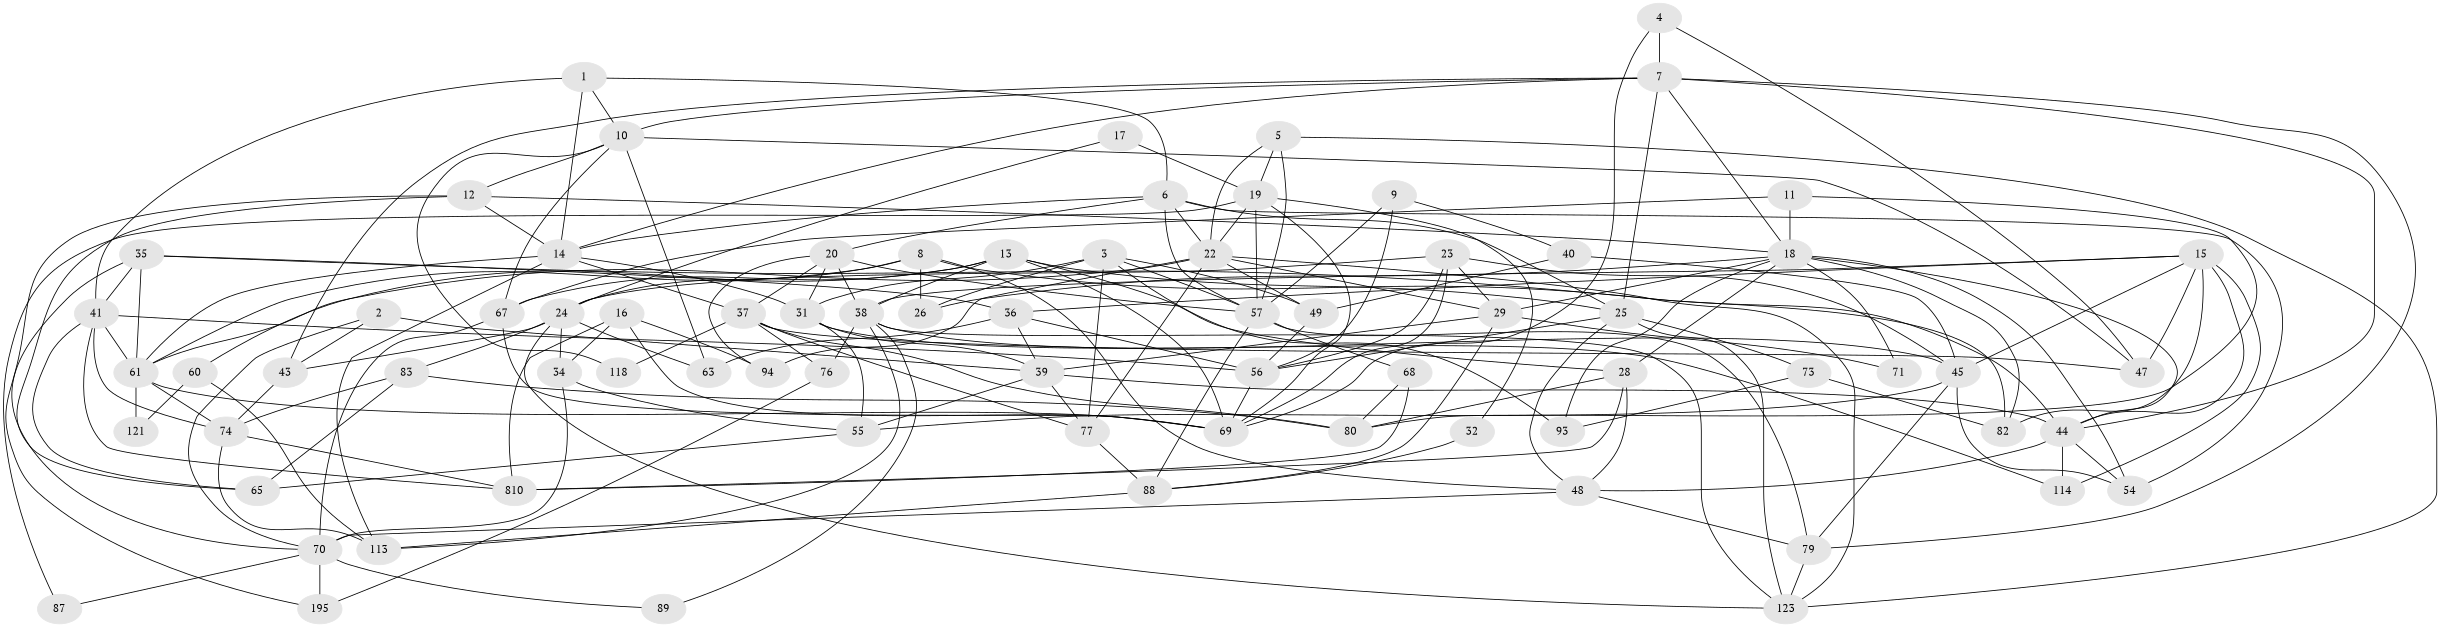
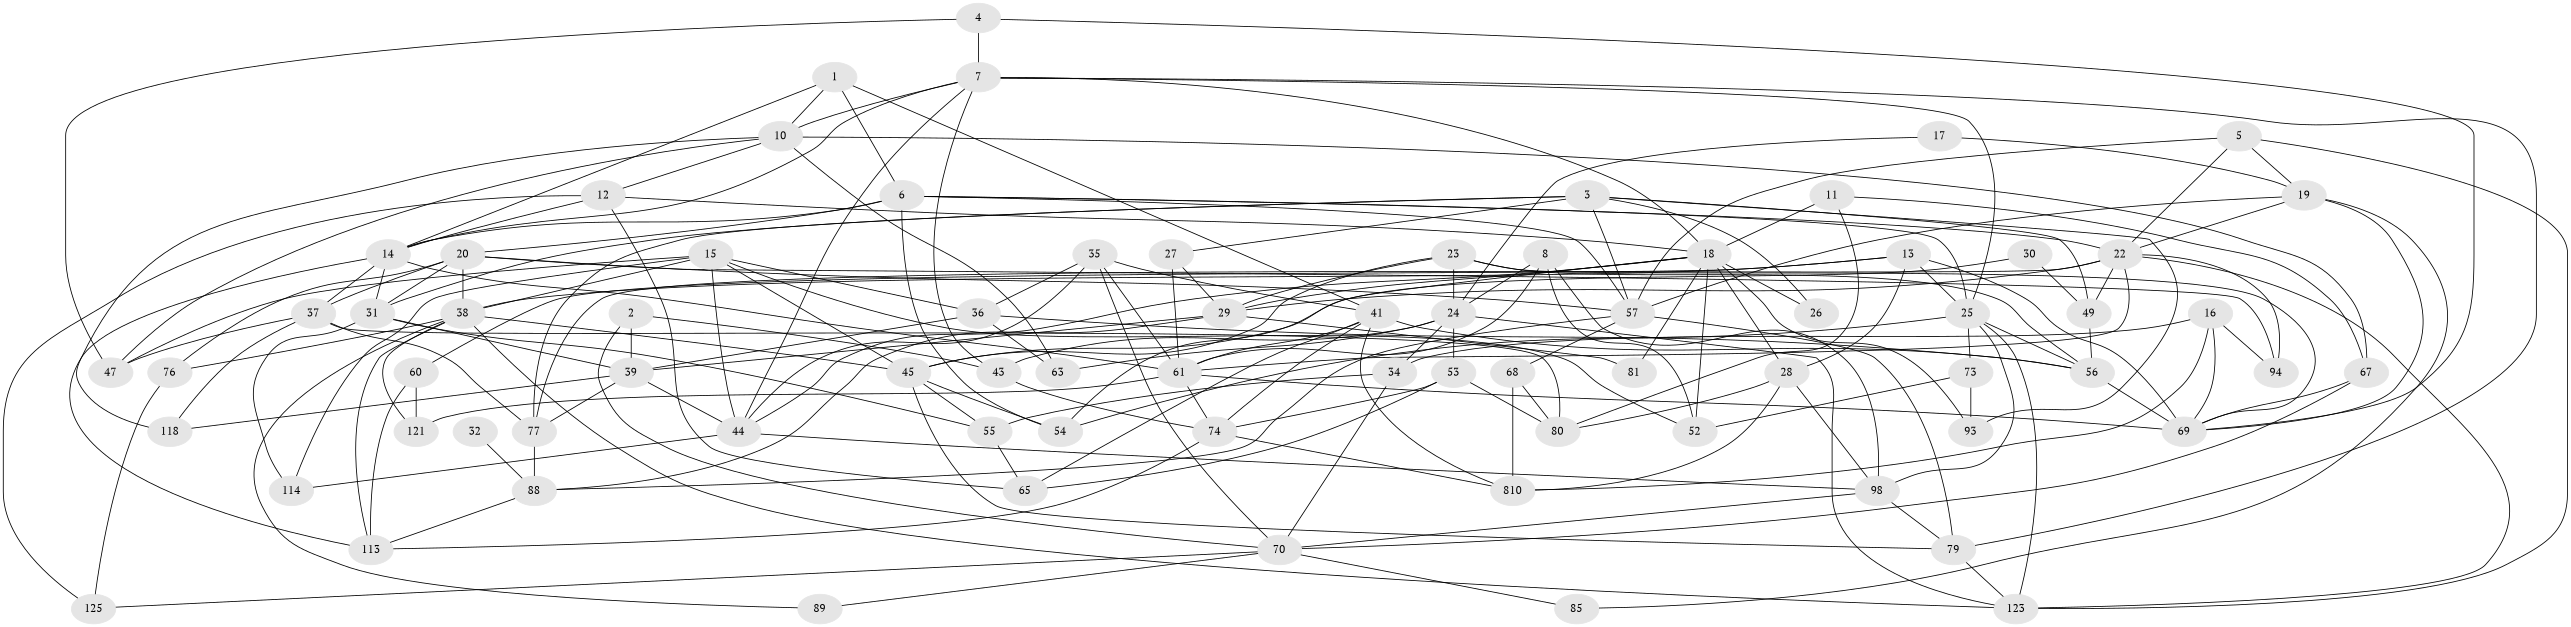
  graph {
    fontname="PT Serif"
    node [color=gray90 fontname="PT Serif" style=filled]
    edge [fontname="PT Serif"]
    6 [super="+108"]
    14 [super="+100"]
    57 [super="+111"]
    22 [super="+91"]
    20 [super="+42"]
    25 [super="+122"]
    54 [super="+104"]
    1
    10 [super="+33"]
    41 [super="+50"]
    47 [super="+59"]
    12 [super="+78"]
    63
    67 [super="+112"]
    118
    31 [super="+46"]
    61 [super="+75"]
    37
    113 [super="+115"]
    56 [super="+92"]
    65
    n22 [label=810]
    74 [super="+83"]
    39 [super="+117"]
    77 [super="+124"]
    44 [super="+106"]
    55 [super="+98"]
    2
    43 [super="+52"]
    70 [super="+105"]
-   125 [label=195]
-   87
+   125
+   87 [label=85]
    89
    3 [super="+97"]
    26
+   27 [super="+40"]
    49
    93
    29 [super="+58"]
    114
    79 [super="+90"]
    88
    68
    7 [super="+71"]
    18 [super="+99"]
    4
    69 [super="+103"]
    5 [super="+119"]
    19 [super="+85"]
    123
    32
    94
    38 [super="+101"]
    76
-   48 [super="+116"]
+   48 [super="+116" label=98]
    73
-   82
+   82 [label=52]
    28 [super="+120"]
-   81 [label=71]
+   81
    24 [super="+102"]
    34
-   53 [super="+62" label=83]
+   53 [super="+62"]
    8
    121
-   30 [super="+84" label=40]
+   30 [super="+84"]
    45 [super="+66"]
-   9
    11 [super="+64"]
    80 [super="+107"]
    13 [super="+72"]
    60
    15 [super="+95"]
    36 [super="+96"]
    16 [super="+51"]
    17
    23 [super="+86"]
    35 [super="+109"]
    6 -- 14
    6 -- 57
    6 -- 22
    6 -- 20
    6 -- 25
    6 -- 54
    14 -- 31
    14 -- 61
    14 -- 37
    14 -- 113
    57 -- 79
    57 -- 88
    57 -- 68
    22 -- 61
    22 -- 77
    22 -- 49
    22 -- 29
    22 -- 123
    22 -- 94
    20 -- 57
    20 -- 31
    20 -- 37
    20 -- 94
    20 -- 38
-   37 -- 76
-   44 -- 54
+   20 -- 76
+   25 -- 54
    25 -- 56
    25 -- 123
    25 -- 48
    25 -- 73
    1 -- 6
    1 -- 14
    1 -- 10
    1 -- 41
    10 -- 47
    10 -- 12
    10 -- 63
    10 -- 67
    10 -- 118
    41 -- 61
    41 -- 56
    41 -- 65
    41 -- n22
    41 -- 74
    12 -- 14
    12 -- 65
    12 -- 125
    12 -- 18
    67 -- 70
    67 -- 69 [weight=2]
    31 -- 39
    31 -- 55
    31 -- 114
    61 -- 74
    61 -- 69
    61 -- 121
    37 -- 47
    37 -- 118
    37 -- 77
    37 -- 80
    56 -- 69
    74 -- 113
    74 -- n22
    39 -- 77
    39 -- 44
-   39 -- 55
+   39 -- 118
    77 -- 88
    44 -- 114
    44 -- 48
    55 -- 65
    2 -- 39
    2 -- 43
    2 -- 70
    43 -- 74
    70 -- 125
    70 -- 87
    70 -- 89
    3 -- 57
    3 -- 31
    3 -- 77
    3 -- 26
+   3 -- 27
    3 -- 49
    3 -- 93
+   27 -- 61
+   27 -- 29
    49 -- 56
    29 -- 39
    29 -- 88
    29 -- 81
    79 -- 123
    88 -- 113
    68 -- n22
    68 -- 80
    7 -- 14
    7 -- 25
    7 -- 10
    7 -- 44
    7 -- 43
    7 -- 79
    7 -- 18
    18 -- 54
    18 -- 44
    18 -- 26
    18 -- 93
    18 -- 29
    18 -- 82
    18 -- 28
    18 -- 81
    4 -- 47
    4 -- 7
    4 -- 69
    5 -- 57
    5 -- 22
    5 -- 19
    5 -- 123
    19 -- 57
    19 -- 22
    19 -- 87
    19 -- 69
-   19 -- 32
    32 -- 88
    38 -- 113
    38 -- 89
    38 -- 123
    38 -- 76
+   38 -- 121
    38 -- 45
    76 -- 125
    48 -- 70
    48 -- 79
    73 -- 93
    73 -- 82
    28 -- n22
    28 -- 48
    28 -- 80
    24 -- 63
    24 -- 43
    24 -- 123
    24 -- 34
    24 -- 53
    34 -- 55
    34 -- 70
    53 -- 65
    53 -- 74
    53 -- 80
    8 -- 61
-   8 -- 26
    8 -- 48
    8 -- 82
    8 -- 24
    30 -- 49
    30 -- 45 [weight=2]
    45 -- 54
    45 -- 55
    45 -- 79
-   9 -- 57
-   9 -- 56
-   9 -- 30
    11 -- 67
    11 -- 18
    11 -- 80
    13 -- 25
-   13 -- 67
    13 -- 69
    13 -- 38
    13 -- 28
    13 -- 60
    60 -- 113
    60 -- 121
    15 -- 47
    15 -- 44
    15 -- 114
    15 -- 38
    15 -- 82
    15 -- 45
    15 -- 36
    36 -- 63
    36 -- 56
    36 -- 39
    16 -- n22
    16 -- 69
    16 -- 94
    16 -- 34
    17 -- 19 [weight=2]
    17 -- 24
    23 -- 56
    23 -- 29
    23 -- 69
    23 -- 24
    23 -- 45
    35 -- 41 [weight=2]
    35 -- 61
    35 -- 44
    35 -- 70
    35 -- 36
  }
